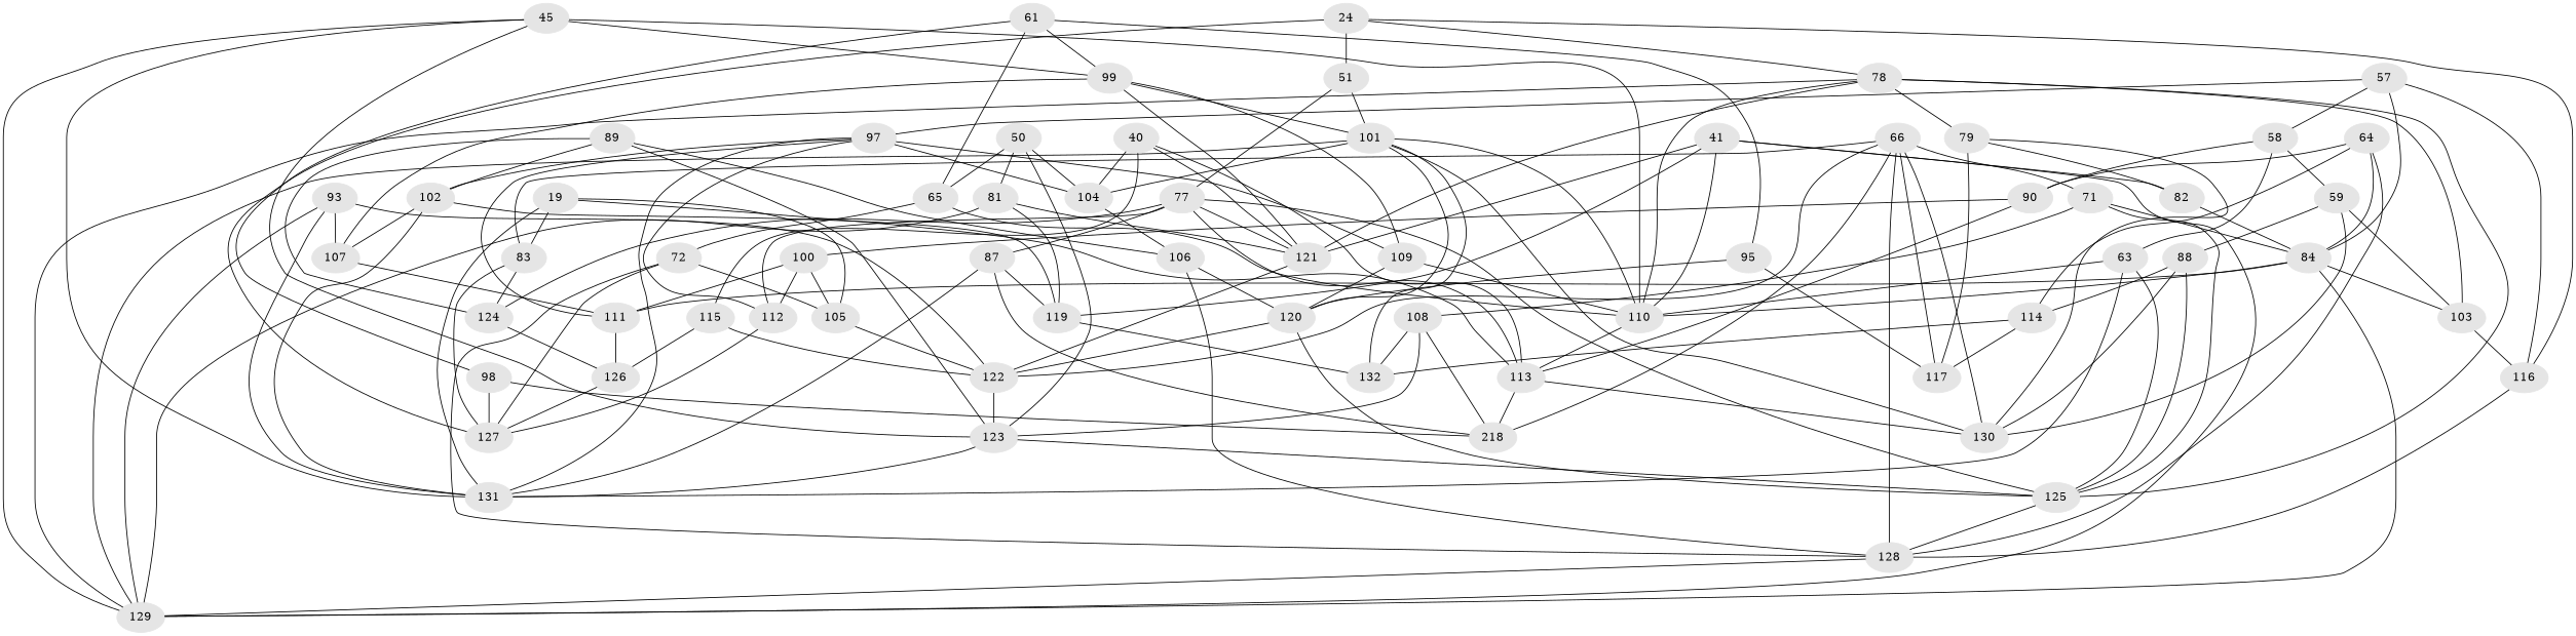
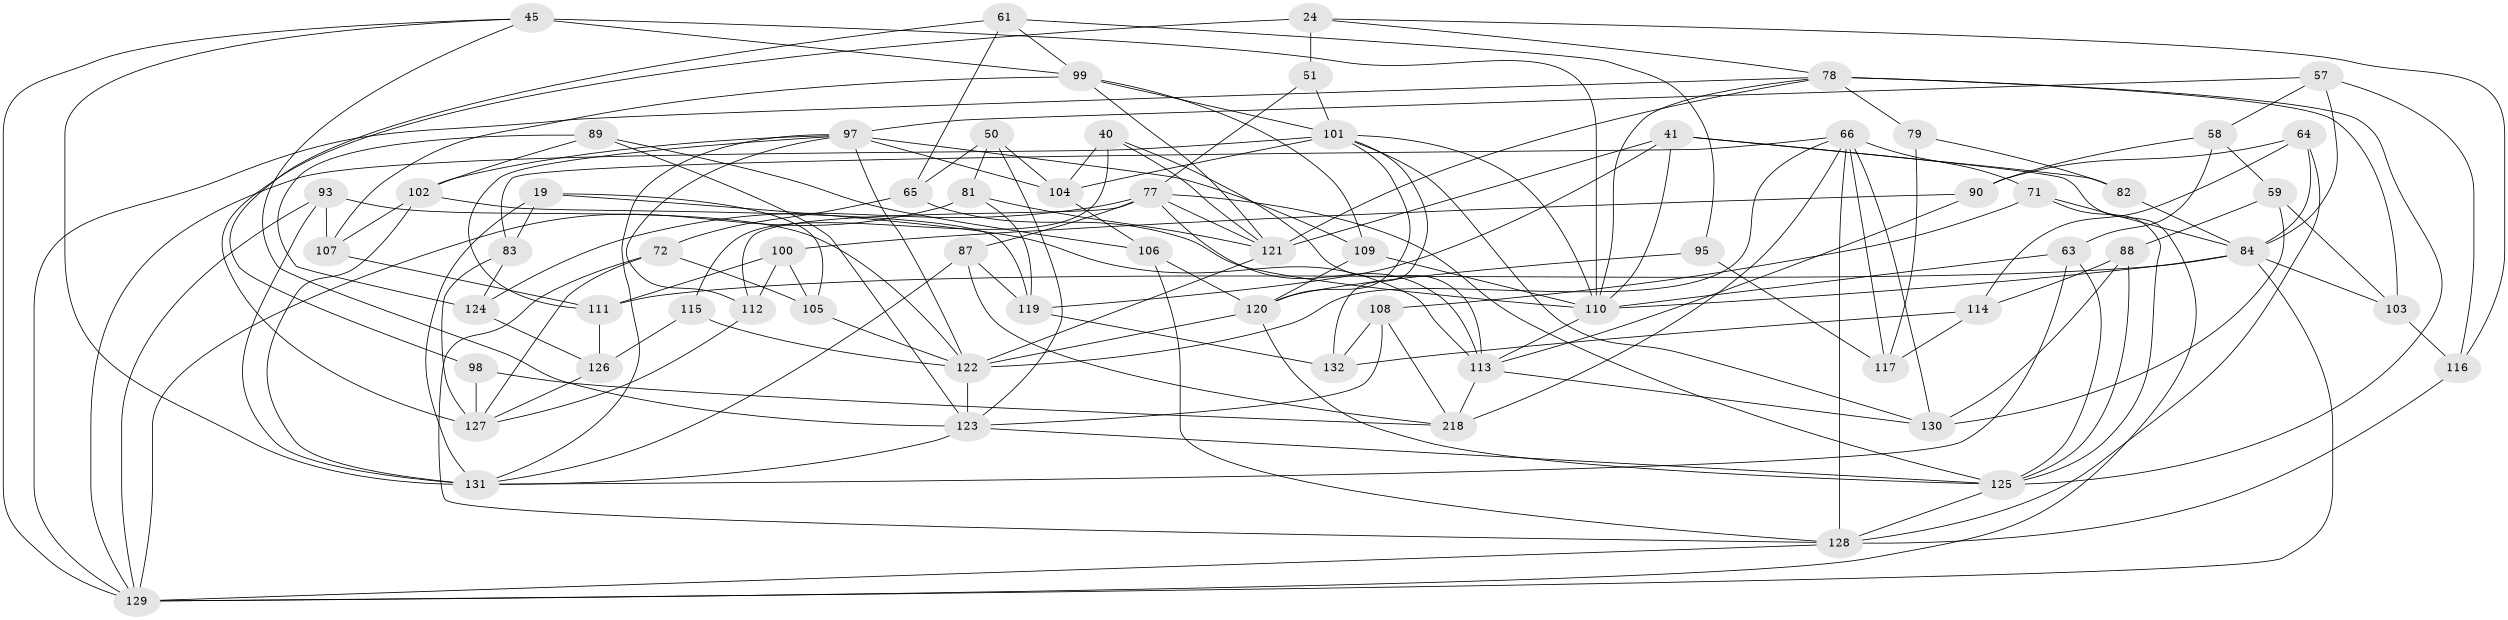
  graph {
    node [color=gray90 style=filled]
    19 [super="+13"]
    83
    105
    113 [super="+46+91"]
    131 [super="+43+36"]
    127 [super="+9"]
    124
    122 [super="+92"]
    n9 [label=218 super="+62"]
    130 [super="+55"]
    24 [super="+10"]
    51
    78 [super="+27+56"]
    116
    77 [super="+74"]
    101 [super="+76+75"]
    121 [super="+5+68+80"]
    110 [super="+26+47+44+67"]
    129 [super="+48"]
    103
    125 [super="+18+94"]
    79 [super="+37"]
    128 [super="+49+52"]
    40 [super="+15"]
    104 [super="+11"]
    115
    106
    107 [super="+69"]
    111 [super="+54"]
    126
    41 [super="+35"]
    82
    119 [super="+60"]
    84 [super="+30+39"]
    132
    45 [super="+22+29"]
    99 [super="+32+86"]
    123 [super="+96"]
    109
    50
    65
    81 [super="+3"]
    72
    87
    112
    120 [super="+70+42"]
    57
    58
    97 [super="+8+28+38"]
    59
    63
    90
    102 [super="+85"]
    88
    100
    114
    61
    95
    98
    117
    64
    66 [super="+33"]
    71
    108
    89 [super="+2"]
    93
    19 -- 83 [weight=2]
    19 -- 105
    19 -- 113
    19 -- 131 [weight=2]
    83 -- 127
    83 -- 124
    105 -- 122
    113 -- n9 [weight=2]
    113 -- 130
    124 -- 126
    122 -- 123
    24 -- 127 [weight=2]
    24 -- 51 [weight=2]
    24 -- 78
    24 -- 116
    51 -- 77
    51 -- 101
    78 -- 121 [weight=2]
    78 -- 110
    78 -- 129
    78 -- 103
    78 -- 125
    78 -- 79 [weight=3]
    116 -- 128
    77 -- 113
    77 -- 124
    77 -- 121 [weight=2]
    77 -- 125
    77 -- 87
    77 -- 112
    101 -- 130
    101 -- 110 [weight=3]
    101 -- 129
    101 -- 104 [weight=2]
    101 -- 132
    101 -- 120 [weight=3]
    121 -- 122
    110 -- 113
    103 -- 116
    125 -- 128
-   79 -- 130
    79 -- 82
    79 -- 117
    128 -- 129
    40 -- 113
    40 -- 121
    40 -- 104
    40 -- 115 [weight=2]
    104 -- 106
    115 -- 122
    115 -- 126
    106 -- 128
    106 -- 120
    107 -- 111
    111 -- 126
    126 -- 127
    41 -- 121
    41 -- 110
    41 -- 129
    41 -- 82 [weight=2]
    41 -- 119
    82 -- 84
    119 -- 132
    84 -- 110
    84 -- 129
    84 -- 103
    84 -- 111
    45 -- 131 [weight=2]
    45 -- 110 [weight=2]
    45 -- 129
    45 -- 99 [weight=2]
    45 -- 123
    99 -- 101 [weight=2]
    99 -- 121 [weight=2]
    99 -- 107 [weight=2]
    99 -- 109
    123 -- 131 [weight=3]
    123 -- 125
    109 -- 110
    109 -- 120
    50 -- 104
    50 -- 123
    50 -- 65
    50 -- 81
    65 -- 110
    65 -- 72
    81 -- 121
    81 -- 129
    81 -- 119 [weight=2]
    72 -- 105
    72 -- 127
    72 -- 128
    87 -- 131
    87 -- n9
    87 -- 119
    112 -- 127
    120 -- 122 [weight=2]
    120 -- 125
    57 -- 116
    57 -- 84
    57 -- 58
    57 -- 97
    58 -- 59
    58 -- 63
    58 -- 90
    97 -- 131
+   97 -- 122 [weight=2]
    97 -- 104
    97 -- 111 [weight=2]
    97 -- 109
    97 -- 112
    97 -- 102
    59 -- 130
    59 -- 103
    59 -- 88
    63 -- 131
    63 -- 110
    63 -- 125
    90 -- 113
    90 -- 100
    102 -- 131
    102 -- 107
    102 -- 119
    88 -- 130
    88 -- 125
    88 -- 114
    100 -- 105
    100 -- 111
    100 -- 112
    114 -- 132
    114 -- 117
    61 -- 99
    61 -- 65
    61 -- 95
    61 -- 98
    95 -- 120 [weight=2]
    95 -- 117
    98 -- 127 [weight=2]
    98 -- n9
    64 -- 128
    64 -- 84
    64 -- 90
    64 -- 114
    66 -- 83
    66 -- 122
    66 -- n9
    66 -- 130 [weight=2]
    66 -- 128
    66 -- 117
    66 -- 71
    71 -- 125
    71 -- 84
    71 -- 108
    108 -- n9
    108 -- 132
    108 -- 123
    89 -- 124
    89 -- 106
    89 -- 123 [weight=2]
    89 -- 102 [weight=2]
    93 -- 131
    93 -- 122
    93 -- 129
    93 -- 107
  }
